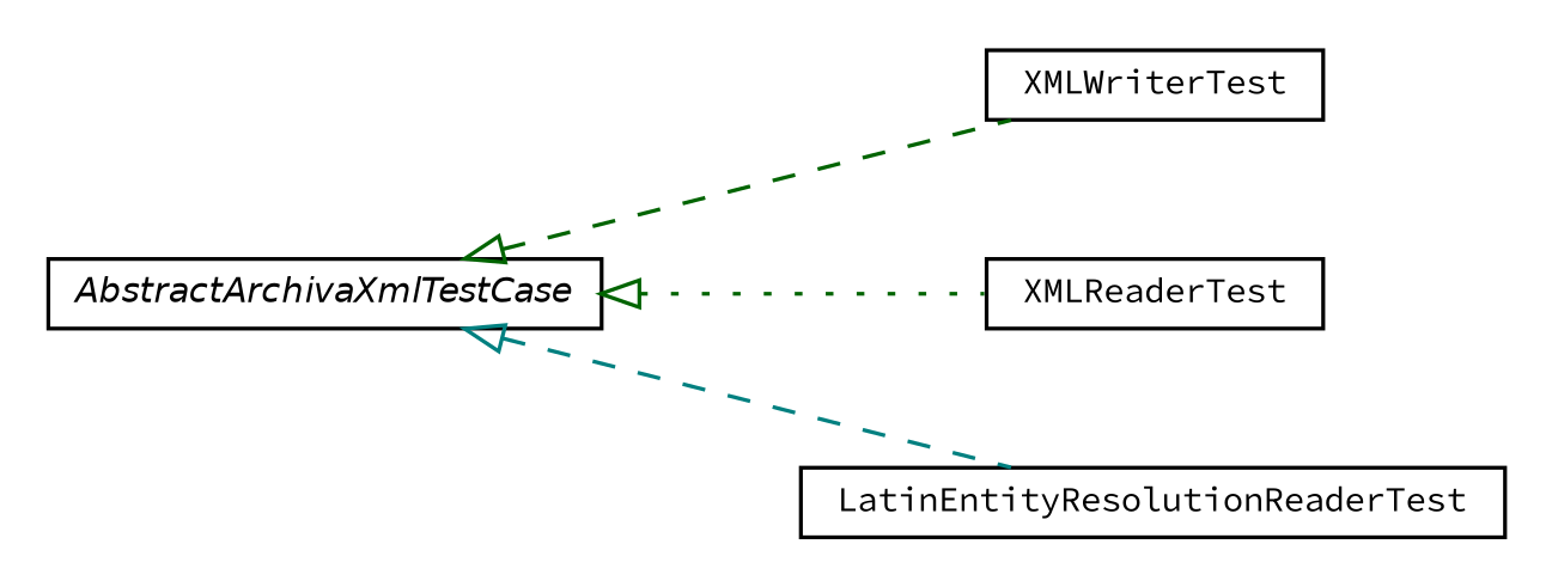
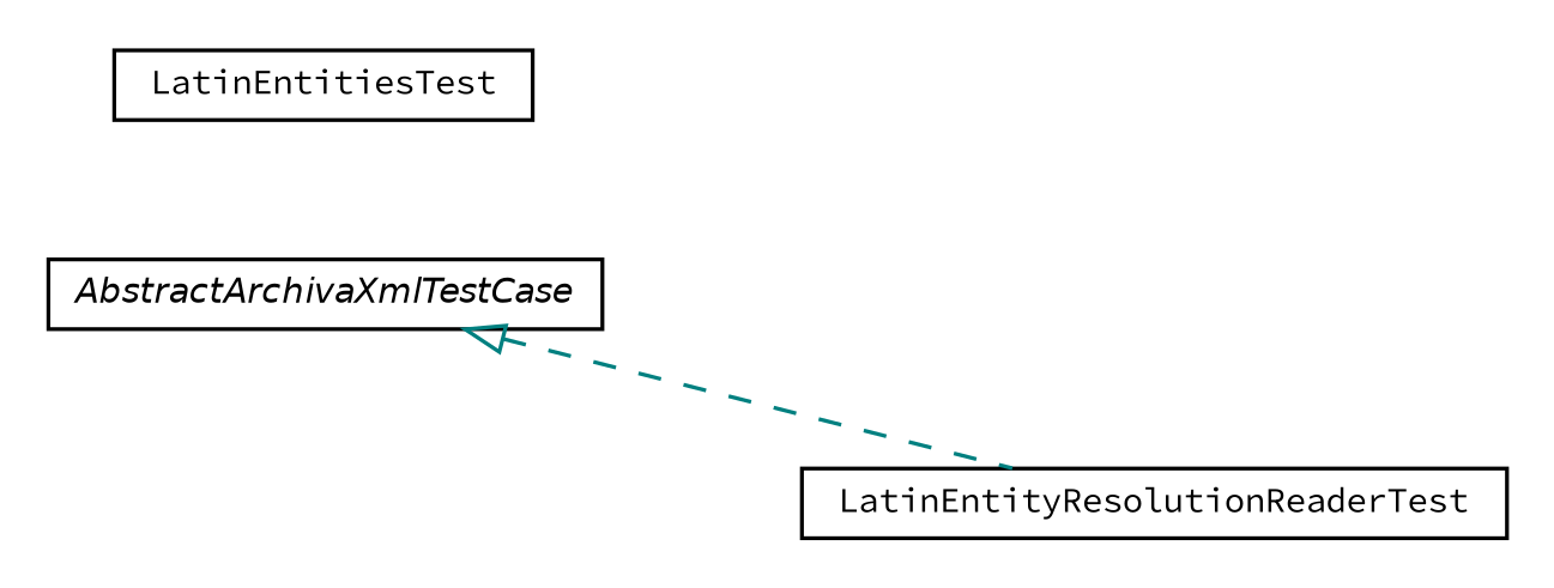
  digraph {
    rankdir=LR
    fontname="Source Code Pro"
    node [fontcolor=black fontname="Source Code Pro" fontsize=9.0 shape=plaintext]
    edge [arrowtail=empty dir=back fontname="Source Code Pro" fontsize=10 headport=p labelfontname=Helvetica labelfontsize=10 tailport=p color=darkgreen style=dashed]
-   n1 [label=<<table border="0" cellborder="1" cellspacing="0" cellpadding="2" port="p" href="./XMLWriterTest.html"> 		<tr><td><table border="0" cellspacing="0" cellpadding="1"> 			<tr><td> XMLWriterTest </td></tr> 		</table></td></tr> 		</table>>]
-   n2 [label=<<table border="0" cellborder="1" cellspacing="0" cellpadding="2" port="p" href="./XMLReaderTest.html"> 		<tr><td><table border="0" cellspacing="0" cellpadding="1"> 			<tr><td> XMLReaderTest </td></tr> 		</table></td></tr> 		</table>>]
    n3 [label=<<table border="0" cellborder="1" cellspacing="0" cellpadding="2" port="p" href="./LatinEntityResolutionReaderTest.html"> 		<tr><td><table border="0" cellspacing="0" cellpadding="1"> 			<tr><td> LatinEntityResolutionReaderTest </td></tr> 		</table></td></tr> 		</table>>]
+   n4 [label=<<table border="0" cellborder="1" cellspacing="0" cellpadding="2" port="p" href="./LatinEntitiesTest.html"> 		<tr><td><table border="0" cellspacing="0" cellpadding="1"> 			<tr><td> LatinEntitiesTest </td></tr> 		</table></td></tr> 		</table>>]
    n5 [label=<<table border="0" cellborder="1" cellspacing="0" cellpadding="2" port="p" href="./AbstractArchivaXmlTestCase.html"> 		<tr><td><table border="0" cellspacing="0" cellpadding="1"> 			<tr><td><font face="Helvetica-Oblique"> AbstractArchivaXmlTestCase </font></td></tr> 		</table></td></tr> 		</table>>]
-   n5 -> n1
-   n5 -> n2 [style=dotted]
    n5 -> n3 [color=teal]
  }
